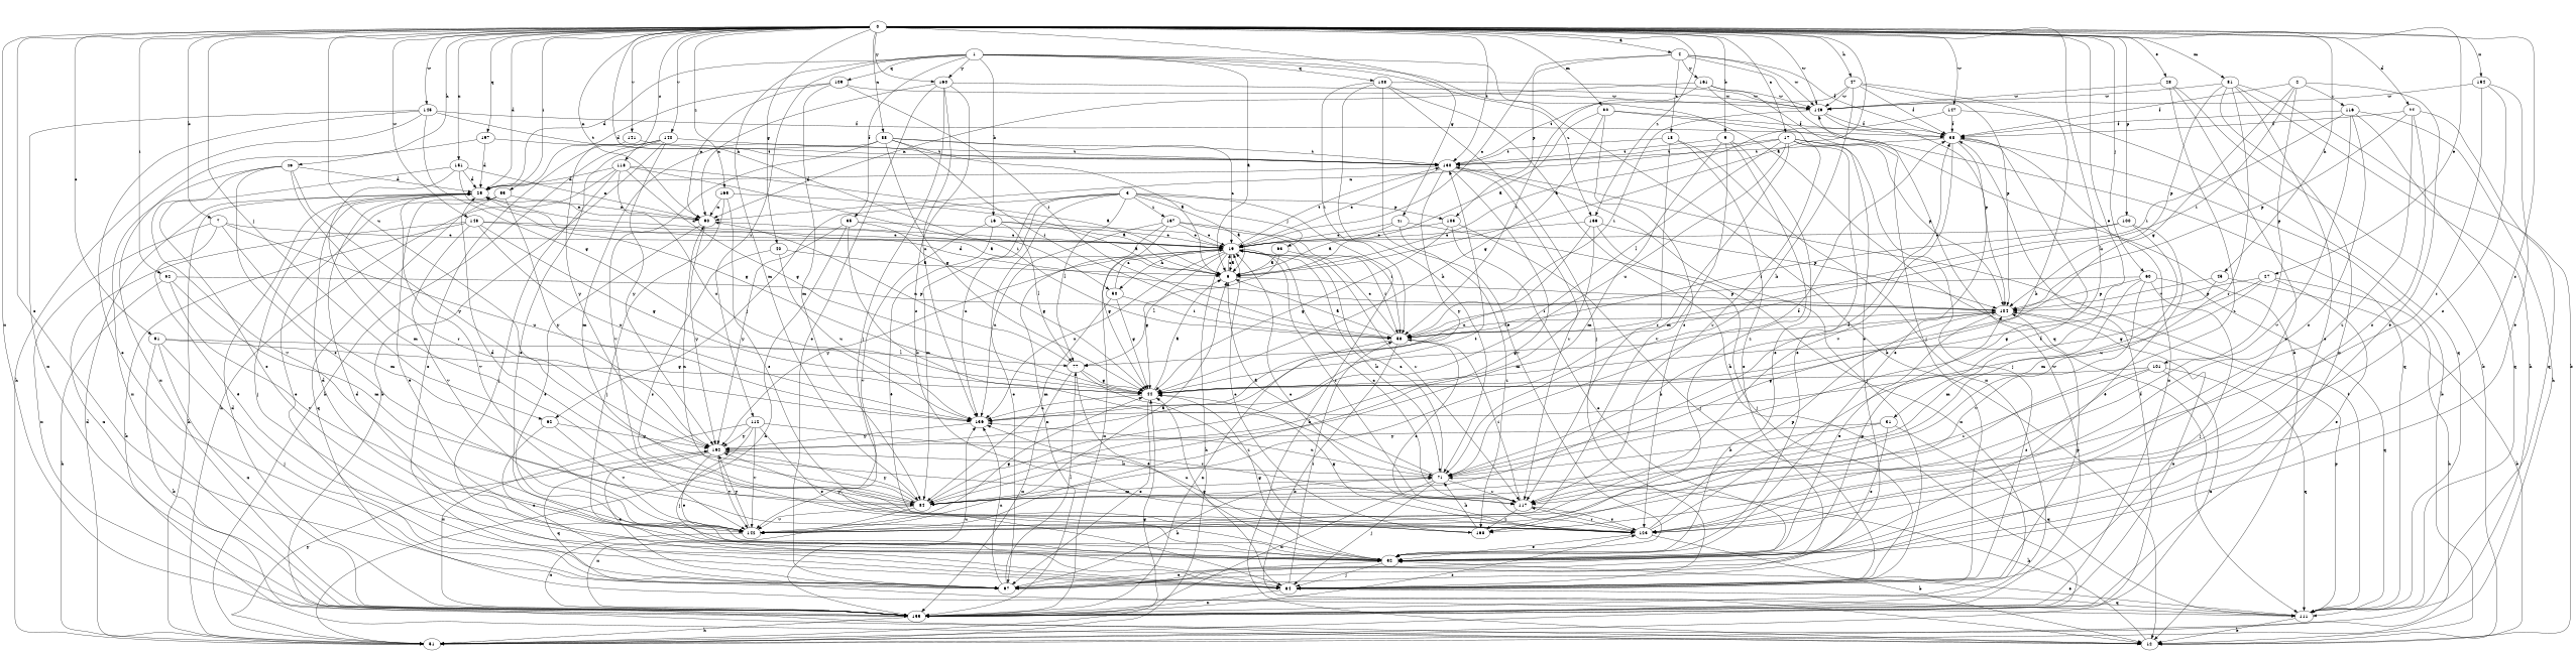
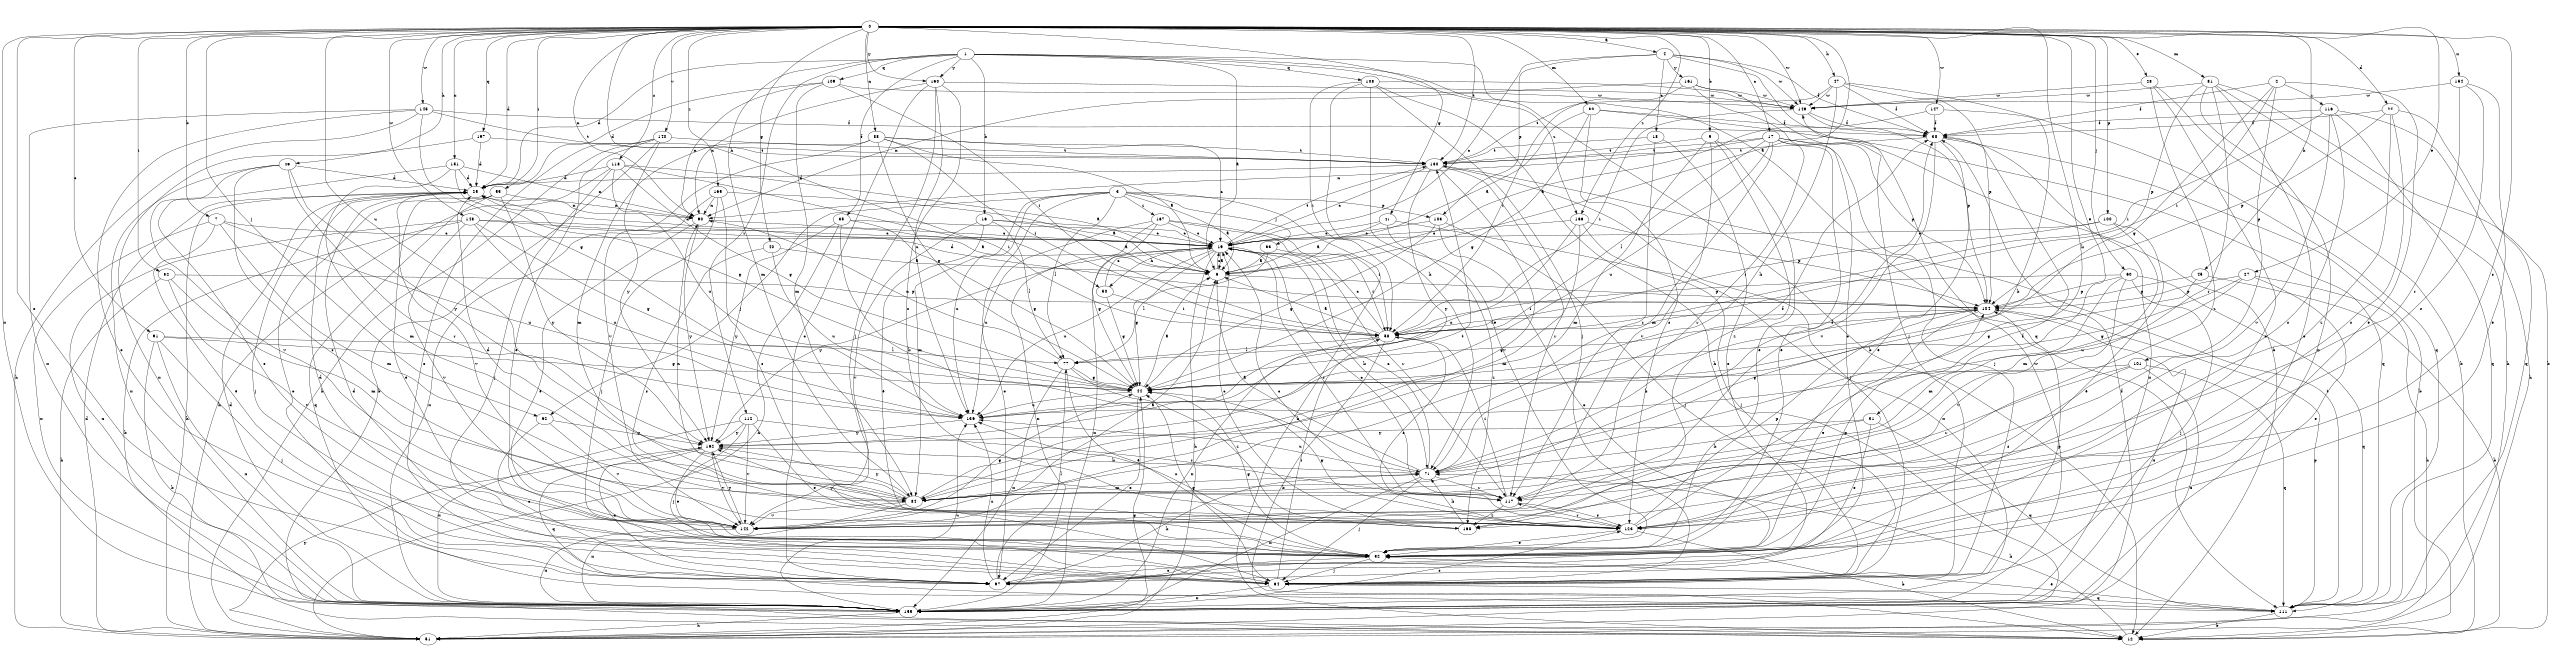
  strict digraph {
    0
    4
    6
    7
    9
    17
    24
    25
    27
    28
    31
    40
    41
    45
    46
    47
    50
    52
    55
    60
    62
    71
    80
    81
    88
    90
    91
    97
    100
    n30 [label=197]
    118
    123
    130
    136
    140
-   141
    145
    147
    148
    149
    151
    154
    155
    160
    165
    166
    12
    38
    103
    18
    19
    161
    104
    84
    32
    142
    168
    77
    64
    117
    111
    51
    44
    162
    58
    1
    n67 [label=16]
    35
    108
    109
    112
    2
    101
    116
    3
    63
    167
    0 -> 4 [label=a]
    0 -> 6 [label=a]
    0 -> 7 [label=b]
    0 -> 9 [label=b]
    0 -> 17 [label=c]
    0 -> 24 [label=d]
    0 -> 25 [label=d]
    0 -> 27 [label=e]
    0 -> 28 [label=e]
    0 -> 31 [label=e]
    0 -> 40 [label=g]
    0 -> 41 [label=g]
    0 -> 45 [label=h]
    0 -> 46 [label=h]
    0 -> 47 [label=h]
    0 -> 50 [label=h]
    0 -> 52 [label=i]
    0 -> 55 [label=i]
    0 -> 60 [label=j]
    0 -> 62 [label=j]
    0 -> 71 [label=k]
    0 -> 80 [label=m]
    0 -> 81 [label=m]
    0 -> 88 [label=n]
    0 -> 90 [label=n]
    0 -> 91 [label=o]
    0 -> 97 [label=o]
    0 -> 100 [label=p]
    0 -> n30 [label=q]
    0 -> 118 [label=s]
    0 -> 123 [label=s]
    0 -> 130 [label=t]
    0 -> 136 [label=u]
    0 -> 140 [label=v]
-   0 -> 141 [label=v]
    0 -> 145 [label=w]
    0 -> 147 [label=w]
    0 -> 148 [label=w]
    0 -> 149 [label=w]
    0 -> 151 [label=x]
    0 -> 154 [label=x]
    0 -> 155 [label=x]
    0 -> 160 [label=y]
    0 -> 165 [label=z]
    0 -> 166 [label=z]
    4 -> 149 [label=w]
    4 -> 12 [label=b]
    4 -> 38 [label=f]
    4 -> 103 [label=p]
    4 -> 18 [label=c]
    4 -> 19 [label=c]
    4 -> 161 [label=y]
    6 -> 19 [label=c]
    6 -> 104 [label=p]
    7 -> 136 [label=u]
    7 -> 155 [label=x]
    7 -> 19 [label=c]
    7 -> 84 [label=m]
    7 -> 32 [label=e]
    9 -> 130 [label=t]
    9 -> 84 [label=m]
    9 -> 32 [label=e]
    9 -> 142 [label=v]
    9 -> 168 [label=z]
    17 -> 90 [label=n]
    17 -> 130 [label=t]
    17 -> 136 [label=u]
    17 -> 104 [label=p]
    17 -> 84 [label=m]
    17 -> 32 [label=e]
    17 -> 77 [label=l]
    17 -> 64 [label=j]
    17 -> 117 [label=r]
    24 -> 123 [label=s]
    24 -> 38 [label=f]
    24 -> 104 [label=p]
    24 -> 168 [label=z]
    24 -> 111 [label=q]
    25 -> 90 [label=n]
    25 -> 142 [label=v]
    25 -> 64 [label=j]
    25 -> 51 [label=h]
    27 -> 136 [label=u]
    27 -> 104 [label=p]
    27 -> 32 [label=e]
    27 -> 51 [label=h]
    27 -> 44 [label=g]
    28 -> 97 [label=o]
    28 -> 149 [label=w]
    28 -> 12 [label=b]
    28 -> 168 [label=z]
    31 -> 71 [label=k]
    31 -> 32 [label=e]
    31 -> 111 [label=q]
    31 -> 162 [label=y]
    40 -> 6 [label=a]
    40 -> 123 [label=s]
    40 -> 136 [label=u]
    41 -> 6 [label=a]
    41 -> 155 [label=x]
    41 -> 19 [label=c]
    41 -> 168 [label=z]
    45 -> 12 [label=b]
-   45 -> 104 [label=v]
+   45 -> 104 [label=p]
    45 -> 44 [label=g]
    46 -> 25 [label=d]
    46 -> 123 [label=s]
    46 -> 155 [label=x]
    46 -> 142 [label=v]
    46 -> 117 [label=r]
    46 -> 162 [label=y]
    47 -> 71 [label=k]
    47 -> 130 [label=t]
    47 -> 149 [label=w]
    47 -> 38 [label=f]
    47 -> 104 [label=p]
    47 -> 111 [label=q]
    50 -> 19 [label=c]
-   50 -> 84 [label=m]
    50 -> 44 [label=g]
    50 -> 58 [label=i]
    52 -> 104 [label=p]
    52 -> 84 [label=m]
    52 -> 142 [label=v]
    52 -> 51 [label=h]
    55 -> 90 [label=n]
    55 -> 97 [label=o]
    55 -> 32 [label=e]
    55 -> 111 [label=q]
    55 -> 162 [label=y]
    60 -> 104 [label=p]
    60 -> 84 [label=m]
    60 -> 142 [label=v]
    60 -> 64 [label=j]
    60 -> 111 [label=q]
    60 -> 58 [label=i]
    62 -> 97 [label=o]
    62 -> 142 [label=v]
    62 -> 162 [label=y]
    71 -> 6 [label=a]
    71 -> 136 [label=u]
    71 -> 155 [label=x]
    71 -> 38 [label=f]
    71 -> 19 [label=c]
    71 -> 84 [label=m]
    71 -> 64 [label=j]
    71 -> 117 [label=r]
    80 -> 6 [label=a]
    80 -> 123 [label=s]
    80 -> 38 [label=f]
    80 -> 111 [label=q]
    80 -> 44 [label=g]
    81 -> 97 [label=o]
    81 -> 149 [label=w]
    81 -> 155 [label=x]
    81 -> 12 [label=b]
    81 -> 104 [label=p]
    81 -> 117 [label=r]
    81 -> 51 [label=h]
    88 -> 6 [label=a]
    88 -> 130 [label=t]
    88 -> 19 [label=c]
    88 -> 84 [label=m]
    88 -> 142 [label=v]
    88 -> 44 [label=g]
    88 -> 58 [label=i]
    90 -> 19 [label=c]
    90 -> 32 [label=e]
    90 -> 162 [label=y]
    91 -> 155 [label=x]
    91 -> 12 [label=b]
    91 -> 77 [label=l]
    91 -> 64 [label=j]
    91 -> 44 [label=g]
    97 -> 71 [label=k]
    97 -> 136 [label=u]
    97 -> 77 [label=l]
    100 -> 19 [label=c]
    100 -> 84 [label=m]
    100 -> 32 [label=e]
    100 -> 58 [label=i]
    n30 -> 25 [label=d]
    n30 -> 130 [label=t]
    n30 -> 155 [label=x]
    118 -> 6 [label=a]
    118 -> 25 [label=d]
    118 -> 136 [label=u]
    118 -> 64 [label=j]
    118 -> 51 [label=h]
    118 -> 44 [label=g]
    118 -> 58 [label=i]
    123 -> 12 [label=b]
    123 -> 38 [label=f]
    123 -> 19 [label=c]
    123 -> 104 [label=p]
    123 -> 32 [label=e]
    123 -> 117 [label=r]
    123 -> 44 [label=g]
    123 -> 162 [label=y]
    130 -> 25 [label=d]
    130 -> 19 [label=c]
    130 -> 142 [label=v]
    130 -> 64 [label=j]
    130 -> 117 [label=r]
    130 -> 162 [label=y]
    136 -> 162 [label=y]
    140 -> 97 [label=o]
    140 -> 130 [label=t]
    140 -> 12 [label=b]
    140 -> 32 [label=e]
    140 -> 51 [label=h]
    140 -> 162 [label=y]
-   141 -> 130 [label=t]
-   141 -> 162 [label=y]
    145 -> 97 [label=o]
    145 -> 130 [label=t]
    145 -> 155 [label=x]
    145 -> 38 [label=f]
    145 -> 51 [label=h]
    145 -> 44 [label=g]
    147 -> 6 [label=a]
    147 -> 71 [label=k]
    147 -> 38 [label=f]
    148 -> 6 [label=a]
    148 -> 136 [label=u]
    148 -> 155 [label=x]
    148 -> 12 [label=b]
    148 -> 19 [label=c]
    148 -> 142 [label=v]
    148 -> 44 [label=g]
    149 -> 38 [label=f]
    149 -> 104 [label=p]
    149 -> 58 [label=i]
    151 -> 25 [label=d]
    151 -> 90 [label=n]
    151 -> 84 [label=m]
    151 -> 32 [label=e]
    151 -> 44 [label=g]
    154 -> 123 [label=s]
    154 -> 149 [label=w]
    154 -> 32 [label=e]
    154 -> 117 [label=r]
    155 -> 25 [label=d]
    155 -> 123 [label=s]
    155 -> 136 [label=u]
    155 -> 149 [label=w]
    155 -> 51 [label=h]
    160 -> 90 [label=n]
    160 -> 97 [label=o]
    160 -> 123 [label=s]
    160 -> 136 [label=u]
    160 -> 149 [label=w]
    160 -> 64 [label=j]
    165 -> 6 [label=a]
    165 -> 90 [label=n]
    165 -> 123 [label=s]
-   18 -> 155 [label=x]
+   165 -> 155 [label=x]
    165 -> 64 [label=j]
    166 -> 136 [label=u]
    166 -> 19 [label=c]
    166 -> 104 [label=p]
    166 -> 84 [label=m]
    166 -> 64 [label=j]
    12 -> 71 [label=k]
    38 -> 130 [label=t]
    38 -> 155 [label=x]
    38 -> 12 [label=b]
    38 -> 32 [label=e]
    38 -> 142 [label=v]
    103 -> 97 [label=o]
    103 -> 19 [label=c]
    103 -> 64 [label=j]
    103 -> 44 [label=g]
    18 -> 97 [label=o]
    18 -> 130 [label=t]
    18 -> 117 [label=r]
    19 -> 6 [label=a]
    19 -> 25 [label=d]
    19 -> 50 [label=h]
    19 -> 71 [label=k]
    19 -> 130 [label=t]
    19 -> 136 [label=u]
    19 -> 155 [label=x]
    19 -> 117 [label=r]
    19 -> 51 [label=h]
    19 -> 44 [label=g]
    19 -> 162 [label=y]
    161 -> 90 [label=n]
    161 -> 97 [label=o]
    161 -> 149 [label=w]
    161 -> 64 [label=j]
    161 -> 58 [label=i]
    104 -> 25 [label=d]
    104 -> 71 [label=k]
    104 -> 155 [label=x]
    104 -> 32 [label=e]
    104 -> 44 [label=g]
    104 -> 58 [label=i]
    84 -> 25 [label=d]
    84 -> 90 [label=n]
    84 -> 130 [label=t]
    84 -> 155 [label=x]
    84 -> 38 [label=f]
    84 -> 142 [label=v]
    84 -> 162 [label=y]
    32 -> 25 [label=d]
    32 -> 97 [label=o]
    32 -> 104 [label=p]
    32 -> 64 [label=j]
    32 -> 44 [label=g]
    142 -> 6 [label=a]
    142 -> 155 [label=x]
    142 -> 44 [label=g]
    142 -> 162 [label=y]
    168 -> 71 [label=k]
    168 -> 136 [label=u]
    168 -> 19 [label=c]
    77 -> 90 [label=n]
    77 -> 155 [label=x]
    77 -> 32 [label=e]
    77 -> 168 [label=z]
    77 -> 44 [label=g]
    64 -> 25 [label=d]
    64 -> 155 [label=x]
    64 -> 104 [label=p]
    64 -> 111 [label=q]
    64 -> 44 [label=g]
    64 -> 58 [label=i]
    117 -> 123 [label=s]
    117 -> 19 [label=c]
    117 -> 168 [label=z]
    117 -> 58 [label=i]
    111 -> 130 [label=t]
    111 -> 12 [label=b]
    111 -> 104 [label=p]
    111 -> 32 [label=e]
    51 -> 25 [label=d]
    51 -> 38 [label=f]
    51 -> 44 [label=g]
    51 -> 162 [label=y]
    44 -> 6 [label=a]
    44 -> 97 [label=o]
    44 -> 136 [label=u]
    162 -> 71 [label=k]
    162 -> 97 [label=o]
    162 -> 32 [label=e]
    162 -> 142 [label=v]
    162 -> 111 [label=q]
    58 -> 6 [label=a]
    58 -> 123 [label=s]
    58 -> 155 [label=x]
    58 -> 12 [label=b]
    58 -> 19 [label=c]
+   58 -> 77 [label=l]
    1 -> 6 [label=a]
    1 -> 25 [label=d]
    1 -> 160 [label=y]
    1 -> 166 [label=z]
    1 -> 12 [label=b]
    1 -> 84 [label=m]
    1 -> 111 [label=q]
    1 -> n67 [label=b]
    1 -> 35 [label=f]
    1 -> 108 [label=q]
    1 -> 109 [label=q]
    1 -> 112 [label=r]
    n67 -> 6 [label=a]
    n67 -> 19 [label=c]
    n67 -> 32 [label=e]
    n67 -> 142 [label=v]
    n67 -> 77 [label=l]
    35 -> 71 [label=k]
    35 -> 19 [label=c]
    35 -> 51 [label=h]
    35 -> 44 [label=g]
    35 -> 162 [label=y]
    108 -> 71 [label=k]
    108 -> 149 [label=w]
    108 -> 32 [label=e]
    108 -> 64 [label=j]
    108 -> 51 [label=h]
    108 -> 58 [label=i]
    109 -> 25 [label=d]
    109 -> 90 [label=n]
    109 -> 149 [label=w]
    109 -> 84 [label=m]
    109 -> 58 [label=i]
    112 -> 155 [label=x]
    112 -> 32 [label=e]
    112 -> 142 [label=v]
    112 -> 64 [label=j]
    112 -> 117 [label=r]
    112 -> 162 [label=y]
    2 -> 38 [label=f]
    2 -> 32 [label=e]
    2 -> 44 [label=g]
    2 -> 58 [label=i]
    2 -> 101 [label=p]
    2 -> 116 [label=r]
    101 -> 123 [label=s]
    101 -> 155 [label=x]
    101 -> 117 [label=r]
    101 -> 111 [label=q]
    101 -> 44 [label=g]
    116 -> 123 [label=s]
    116 -> 38 [label=f]
    116 -> 142 [label=v]
    116 -> 111 [label=q]
    116 -> 51 [label=h]
    116 -> 58 [label=i]
    3 -> 6 [label=a]
    3 -> 62 [label=j]
    3 -> 97 [label=o]
    3 -> 136 [label=u]
    3 -> 12 [label=b]
    3 -> 103 [label=p]
    3 -> 84 [label=m]
    3 -> 77 [label=l]
    3 -> 63 [label=j]
    3 -> 167 [label=z]
    63 -> 6 [label=a]
    63 -> 77 [label=l]
    63 -> 58 [label=i]
    167 -> 136 [label=u]
    167 -> 155 [label=x]
    167 -> 19 [label=c]
    167 -> 117 [label=r]
    167 -> 44 [label=g]
    167 -> 58 [label=i]
  }
